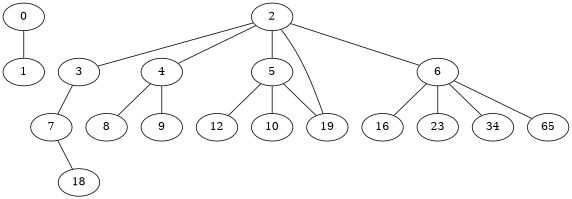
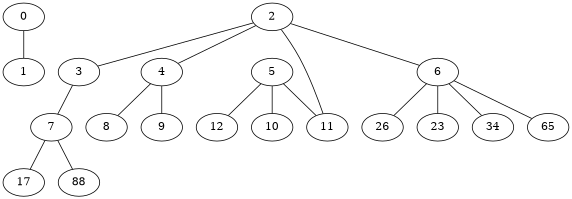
  graph {
    0
    1
    2
    3
    4
    5
    6
    7
    8
    9
-   11 [label=19]
+   11
    12
    10
-   16
+   16 [label=26]
    n15 [label=23]
    n16 [label=34]
    n17 [label=65]
-   18
+   17
+   18 [label=88]
    0 -- 1
    2 -- 3
    2 -- 4
-   2 -- 5
    2 -- 6
    3 -- 7
    4 -- 8
    4 -- 9
    5 -- 11
    5 -- 12
    5 -- 10
    6 -- 16
    6 -- n15
    6 -- n16
    6 -- n17
+   7 -- 17
    7 -- 18
    11 -- 2
  }
